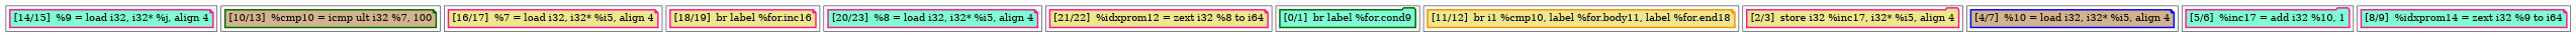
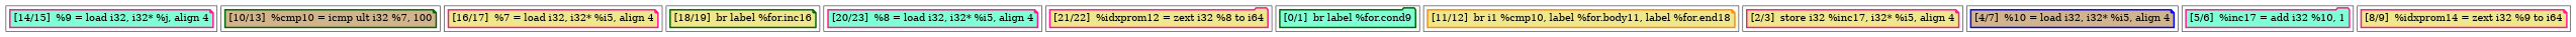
  digraph {
    node [fillcolor=khaki fontsize=20 penwidth=3.0 shape=note style=filled color=deeppink]
    n1 [fillcolor=aquamarine label="[14/15]  %9 = load i32, i32* %j, align 4"]
    n2 [fillcolor=tan label="[10/13]  %cmp10 = icmp ult i32 %7, 100" color=darkgreen]
    n3 [label="[16/17]  %7 = load i32, i32* %i5, align 4"]
-   n4 [label="[18/19]  br label %for.inc16"]
+   n4 [label="[18/19]  br label %for.inc16" color=darkgreen]
    n5 [fillcolor=aquamarine label="[20/23]  %8 = load i32, i32* %i5, align 4"]
-   n6 [label="[21/22]  %idxprom12 = zext i32 %8 to i64"]
+   n6 [label="[21/22]  %idxprom12 = zext i32 %8 to i64" shape=folder]
    n7 [fillcolor=aquamarine label="[0/1]  br label %for.cond9" shape=folder color=darkgreen]
    n8 [label="[11/12]  br i1 %cmp10, label %for.body11, label %for.end18" color=darkorange]
-   n9 [label="[2/3]  store i32 %inc17, i32* %i5, align 4" shape=folder]
+   n9 [label="[2/3]  store i32 %inc17, i32* %i5, align 4"]
    n10 [fillcolor=tan label="[4/7]  %10 = load i32, i32* %i5, align 4" color=blue]
    n11 [fillcolor=aquamarine label="[5/6]  %inc17 = add i32 %10, 1" shape=folder]
-   n12 [fillcolor=aquamarine label="[8/9]  %idxprom14 = zext i32 %9 to i64"]
+   n12 [label="[8/9]  %idxprom14 = zext i32 %9 to i64"]
    subgraph cluster_1 {
      n1
    }
    subgraph cluster_2 {
      n2
    }
    subgraph cluster_3 {
      n3
    }
    subgraph cluster_4 {
      n4
    }
    subgraph cluster_5 {
      n5
    }
    subgraph cluster_6 {
      n6
    }
    subgraph cluster_7 {
      n7
    }
    subgraph cluster_8 {
      n8
    }
    subgraph cluster_9 {
      n9
    }
    subgraph cluster_10 {
      n10
    }
    subgraph cluster_11 {
      n11
    }
    subgraph cluster_12 {
      n12
    }
  }
